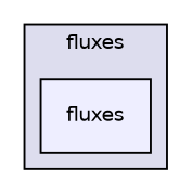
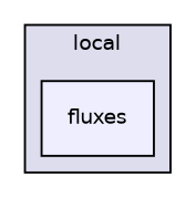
  digraph {
    compound=true
    n1 [fillcolor="#eeeeff" fontname=Helvetica fontsize=10 label=fluxes pencolor=black shape=box style=filled]
    subgraph cluster_1 {
      bgcolor="#ddddee"
      fontname=Helvetica
      fontsize=10
-     label=fluxes
+     label=local
      pencolor=black
      n1
    }
  }
